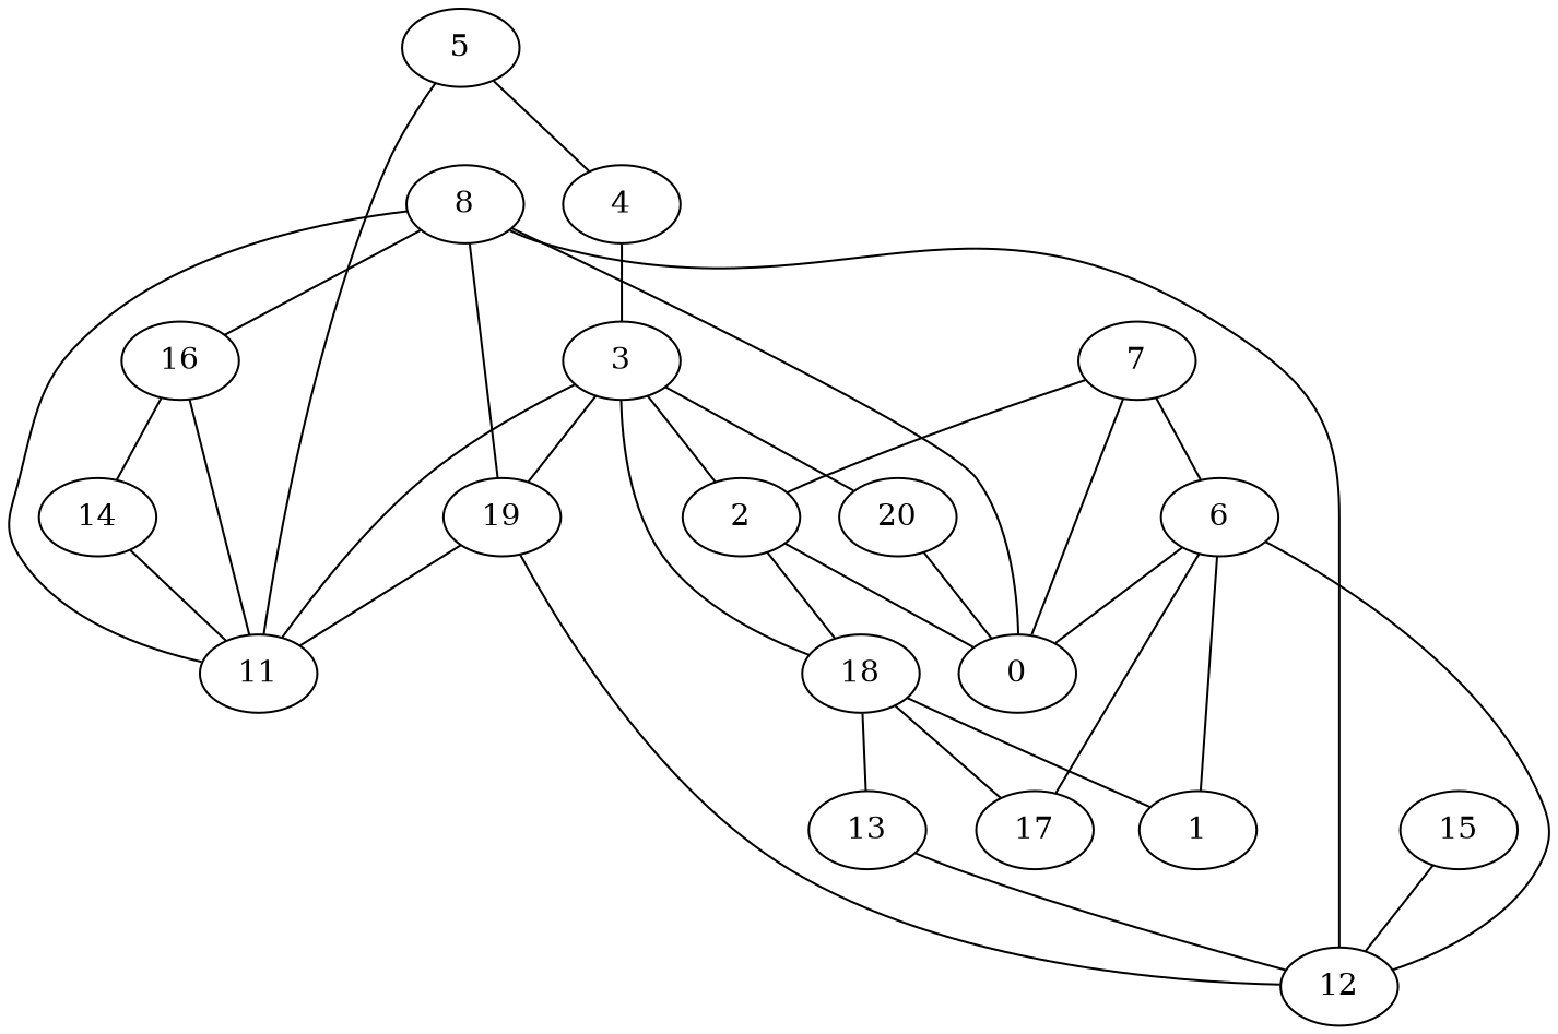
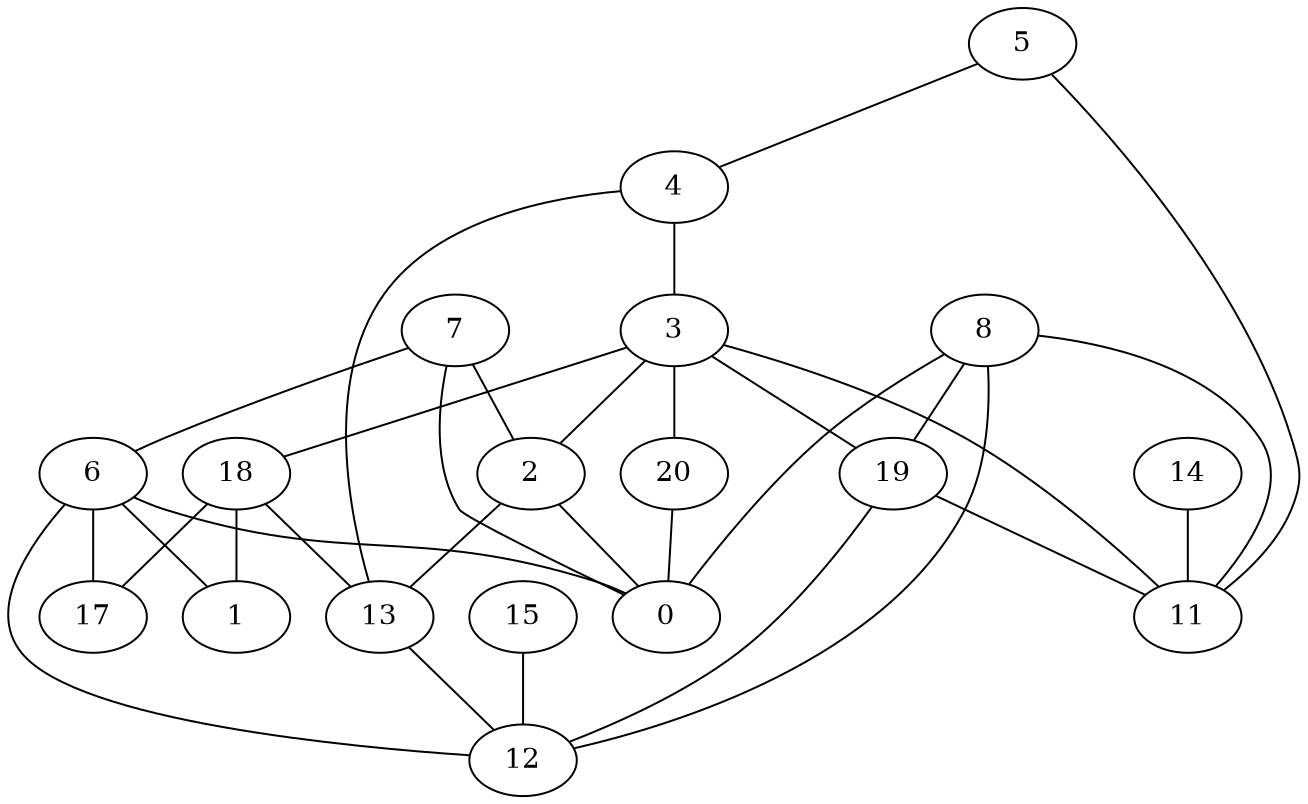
  digraph {
    edge [color=black dir=none]
    6
    12
    0
    1
    17
    19
    11
    n8 [label=20]
    13
    15
    14
    8
-   16
    18
    4
    3
    2
    5
    7
    subgraph sub_1 {
      6
      12
      0
      1
      17
      19
      11
      n8
      13
      15
      14
      8
-     16
      18
      4
      3
      2
      5
      7
    }
    6 -> 12
    6 -> 0
    6 -> 1
    6 -> 17
    19 -> 12
    19 -> 11
    n8 -> 0
    13 -> 12
    15 -> 12
    14 -> 11
    8 -> 12
    8 -> 0
    8 -> 19
    8 -> 11
-   8 -> 16
-   16 -> 11
-   16 -> 14
    18 -> 1
    18 -> 17
    18 -> 13
+   4 -> 13
    4 -> 3
    3 -> 19
    3 -> 11
    3 -> n8
    3 -> 18
    3 -> 2
    2 -> 0
-   2 -> 18
+   2 -> 13
    5 -> 11
    5 -> 4
    7 -> 6
    7 -> 0
    7 -> 2
  }
